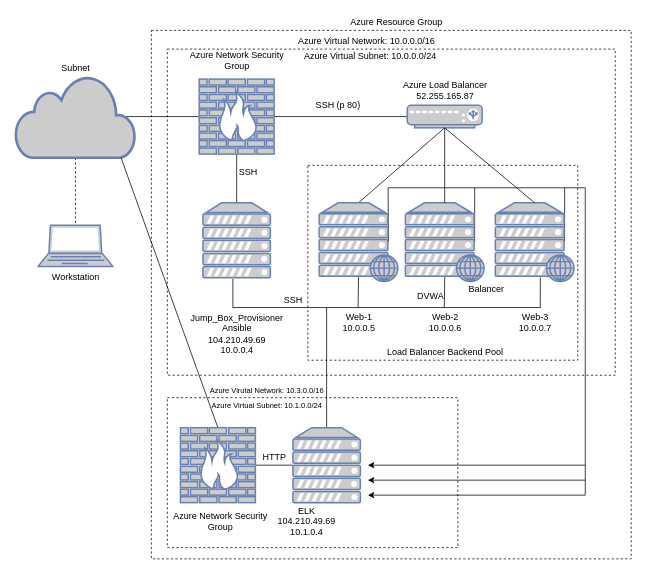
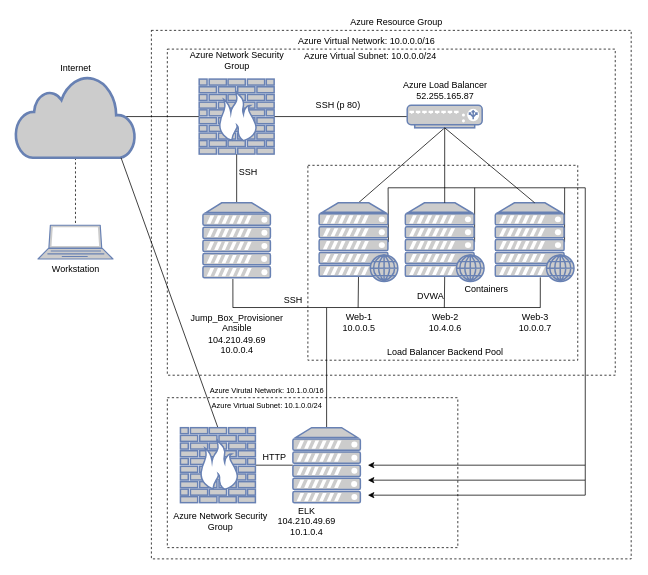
  <mxCell id="0" />
  <mxCell id="1" parent="0" />
- <mxCell id="2" value="Workstation" style="verticalAlign=top;verticalLabelPosition=bottom;labelPosition=center;align=center;html=1;outlineConnect=0;fillColor=#CCCCCC;strokeColor=#6881B3;gradientColor=none;gradientDirection=north;strokeWidth=2;shape=mxgraph.networks.laptop;" vertex="1" parent="1"><mxGeometry x="50" y="300" width="100" height="55" as="geometry" /></mxCell>
+ <mxCell id="2" value="Workstation" style="verticalAlign=top;verticalLabelPosition=bottom;labelPosition=center;align=center;html=1;outlineConnect=0;fillColor=#CCCCCC;strokeColor=#6881B3;gradientColor=none;gradientDirection=north;strokeWidth=2;shape=mxgraph.networks.laptop;" vertex="1" parent="1"><mxGeometry x="50" y="300" width="100" height="45" as="geometry" /></mxCell>
  <mxCell id="3" style="edgeStyle=none;rounded=0;orthogonalLoop=1;jettySize=auto;html=1;exitX=0.5;exitY=1;exitDx=0;exitDy=0;exitPerimeter=0;entryX=0.5;entryY=0;entryDx=0;entryDy=0;entryPerimeter=0;endArrow=none;endFill=0;fontColor=#000000;dashed=1;" edge="1" parent="1" source="5" target="2"><mxGeometry relative="1" as="geometry" /></mxCell>
  <mxCell id="4" style="edgeStyle=none;rounded=0;orthogonalLoop=1;jettySize=auto;html=1;exitX=0.91;exitY=0.5;exitDx=0;exitDy=0;exitPerimeter=0;entryX=0;entryY=0.5;entryDx=0;entryDy=0;entryPerimeter=0;endArrow=none;endFill=0;fontColor=#000000;" edge="1" parent="1" source="5" target="8"><mxGeometry relative="1" as="geometry" /></mxCell>
- <mxCell id="5" value="&lt;font color=&quot;#000000&quot;&gt;Subnet&lt;/font&gt;" style="html=1;outlineConnect=0;fillColor=#CCCCCC;strokeColor=#6881B3;gradientColor=none;gradientDirection=north;strokeWidth=2;shape=mxgraph.networks.cloud;fontColor=#ffffff;labelPosition=center;verticalLabelPosition=top;align=center;verticalAlign=bottom;" vertex="1" parent="1"><mxGeometry x="20" y="100" width="160" height="110" as="geometry" /></mxCell>
+ <mxCell id="5" value="&lt;font color=&quot;#000000&quot;&gt;Internet&lt;/font&gt;" style="html=1;outlineConnect=0;fillColor=#CCCCCC;strokeColor=#6881B3;gradientColor=none;gradientDirection=north;strokeWidth=2;shape=mxgraph.networks.cloud;fontColor=#ffffff;labelPosition=center;verticalLabelPosition=top;align=center;verticalAlign=bottom;" vertex="1" parent="1"><mxGeometry x="20" y="100" width="160" height="110" as="geometry" /></mxCell>
  <mxCell id="6" style="edgeStyle=none;rounded=0;orthogonalLoop=1;jettySize=auto;html=1;exitX=0.5;exitY=1;exitDx=0;exitDy=0;exitPerimeter=0;endArrow=none;endFill=0;fontColor=#000000;" edge="1" parent="1" source="8" target="12"><mxGeometry relative="1" as="geometry" /></mxCell>
  <mxCell id="7" style="edgeStyle=none;rounded=0;orthogonalLoop=1;jettySize=auto;html=1;exitX=1;exitY=0.5;exitDx=0;exitDy=0;exitPerimeter=0;endArrow=none;endFill=0;fontColor=#000000;" edge="1" parent="1" source="8" target="10"><mxGeometry relative="1" as="geometry" /></mxCell>
  <mxCell id="8" value="&lt;div style=&quot;text-align: justify&quot;&gt;&lt;/div&gt;" style="verticalAlign=bottom;verticalLabelPosition=top;labelPosition=center;align=center;html=1;outlineConnect=0;fillColor=#CCCCCC;strokeColor=#6881B3;gradientColor=none;gradientDirection=north;strokeWidth=2;shape=mxgraph.networks.firewall;" vertex="1" parent="1"><mxGeometry x="265" y="105" width="100" height="100" as="geometry" /></mxCell>
  <mxCell id="9" style="edgeStyle=none;rounded=0;orthogonalLoop=1;jettySize=auto;html=1;exitX=0.5;exitY=1;exitDx=0;exitDy=0;exitPerimeter=0;entryX=0.5;entryY=0;entryDx=0;entryDy=0;entryPerimeter=0;endArrow=none;endFill=0;fontColor=#000000;" edge="1" parent="1" source="10" target="15"><mxGeometry relative="1" as="geometry" /></mxCell>
  <mxCell id="10" value="" style="fontColor=#0066CC;verticalAlign=top;verticalLabelPosition=bottom;labelPosition=center;align=center;html=1;outlineConnect=0;fillColor=#CCCCCC;strokeColor=#6881B3;gradientColor=none;gradientDirection=north;strokeWidth=2;shape=mxgraph.networks.load_balancer;" vertex="1" parent="1"><mxGeometry x="542.5" y="140" width="100" height="30" as="geometry" /></mxCell>
  <mxCell id="11" style="edgeStyle=none;rounded=0;orthogonalLoop=1;jettySize=auto;html=1;exitX=0.444;exitY=1.016;exitDx=0;exitDy=0;exitPerimeter=0;fontColor=#000000;endArrow=none;endFill=0;" edge="1" parent="1" source="12"><mxGeometry relative="1" as="geometry"><mxPoint x="310" y="410" as="targetPoint" /></mxGeometry></mxCell>
  <mxCell id="12" value="" style="fontColor=#0066CC;verticalAlign=top;verticalLabelPosition=bottom;labelPosition=center;align=center;html=1;outlineConnect=0;fillColor=#CCCCCC;strokeColor=#6881B3;gradientColor=none;gradientDirection=north;strokeWidth=2;shape=mxgraph.networks.server;" vertex="1" parent="1"><mxGeometry x="270" y="270" width="90" height="100" as="geometry" /></mxCell>
  <mxCell id="13" style="edgeStyle=none;rounded=0;orthogonalLoop=1;jettySize=auto;html=1;exitX=0.5;exitY=0.94;exitDx=0;exitDy=0;exitPerimeter=0;endArrow=none;endFill=0;fontColor=#000000;" edge="1" parent="1" source="15"><mxGeometry relative="1" as="geometry"><mxPoint x="477" y="410" as="targetPoint" /></mxGeometry></mxCell>
  <mxCell id="14" style="edgeStyle=none;rounded=0;orthogonalLoop=1;jettySize=auto;html=1;exitX=0.88;exitY=0.5;exitDx=0;exitDy=0;exitPerimeter=0;endArrow=none;endFill=0;fontColor=#000000;" edge="1" parent="1" source="15"><mxGeometry relative="1" as="geometry"><mxPoint x="780" y="250" as="targetPoint" /><Array as="points"><mxPoint x="517" y="250" /></Array></mxGeometry></mxCell>
  <mxCell id="15" value="" style="fontColor=#0066CC;verticalAlign=top;verticalLabelPosition=bottom;labelPosition=center;align=center;html=1;outlineConnect=0;fillColor=#CCCCCC;strokeColor=#6881B3;gradientColor=none;gradientDirection=north;strokeWidth=2;shape=mxgraph.networks.web_server;" vertex="1" parent="1"><mxGeometry x="425" y="270" width="105" height="105" as="geometry" /></mxCell>
  <mxCell id="16" style="edgeStyle=none;rounded=0;orthogonalLoop=1;jettySize=auto;html=1;exitX=0.5;exitY=0.94;exitDx=0;exitDy=0;exitPerimeter=0;endArrow=none;endFill=0;fontColor=#000000;" edge="1" parent="1" source="18"><mxGeometry relative="1" as="geometry"><mxPoint x="592" y="410" as="targetPoint" /></mxGeometry></mxCell>
  <mxCell id="17" style="edgeStyle=none;rounded=0;orthogonalLoop=1;jettySize=auto;html=1;exitX=0.88;exitY=0.5;exitDx=0;exitDy=0;exitPerimeter=0;endArrow=none;endFill=0;fontColor=#000000;" edge="1" parent="1" source="18"><mxGeometry relative="1" as="geometry"><mxPoint x="632.5" y="250" as="targetPoint" /></mxGeometry></mxCell>
  <mxCell id="18" value="" style="fontColor=#0066CC;verticalAlign=top;verticalLabelPosition=bottom;labelPosition=center;align=center;html=1;outlineConnect=0;fillColor=#CCCCCC;strokeColor=#6881B3;gradientColor=none;gradientDirection=north;strokeWidth=2;shape=mxgraph.networks.web_server;" vertex="1" parent="1"><mxGeometry x="540" y="270" width="105" height="105" as="geometry" /></mxCell>
  <mxCell id="19" style="edgeStyle=none;rounded=0;orthogonalLoop=1;jettySize=auto;html=1;exitX=0.572;exitY=0.947;exitDx=0;exitDy=0;exitPerimeter=0;endArrow=none;endFill=0;fontColor=#000000;" edge="1" parent="1" source="21"><mxGeometry relative="1" as="geometry"><mxPoint x="720" y="410" as="targetPoint" /></mxGeometry></mxCell>
  <mxCell id="20" style="edgeStyle=none;rounded=0;orthogonalLoop=1;jettySize=auto;html=1;exitX=0.88;exitY=0.5;exitDx=0;exitDy=0;exitPerimeter=0;endArrow=none;endFill=0;fontColor=#000000;" edge="1" parent="1" source="21"><mxGeometry relative="1" as="geometry"><mxPoint x="752.5" y="250" as="targetPoint" /></mxGeometry></mxCell>
  <mxCell id="21" value="" style="fontColor=#0066CC;verticalAlign=top;verticalLabelPosition=bottom;labelPosition=center;align=center;html=1;outlineConnect=0;fillColor=#CCCCCC;strokeColor=#6881B3;gradientColor=none;gradientDirection=north;strokeWidth=2;shape=mxgraph.networks.web_server;" vertex="1" parent="1"><mxGeometry x="660" y="270" width="105" height="105" as="geometry" /></mxCell>
  <mxCell id="22" style="edgeStyle=none;rounded=0;orthogonalLoop=1;jettySize=auto;html=1;exitX=1;exitY=0.5;exitDx=0;exitDy=0;exitPerimeter=0;endArrow=none;endFill=0;fontColor=#000000;" edge="1" parent="1" source="24" target="26"><mxGeometry relative="1" as="geometry" /></mxCell>
  <mxCell id="23" style="edgeStyle=none;rounded=0;orthogonalLoop=1;jettySize=auto;html=1;exitX=0.5;exitY=0;exitDx=0;exitDy=0;exitPerimeter=0;endArrow=none;endFill=0;fontColor=#000000;entryX=0.88;entryY=1;entryDx=0;entryDy=0;entryPerimeter=0;" edge="1" parent="1" source="24" target="5"><mxGeometry relative="1" as="geometry"><mxPoint x="190" y="310" as="targetPoint" /></mxGeometry></mxCell>
  <mxCell id="24" value="" style="fontColor=#0066CC;verticalAlign=top;verticalLabelPosition=bottom;labelPosition=center;align=center;html=1;outlineConnect=0;fillColor=#CCCCCC;strokeColor=#6881B3;gradientColor=none;gradientDirection=north;strokeWidth=2;shape=mxgraph.networks.firewall;" vertex="1" parent="1"><mxGeometry x="240" y="570" width="100" height="100" as="geometry" /></mxCell>
  <mxCell id="25" style="edgeStyle=none;rounded=0;orthogonalLoop=1;jettySize=auto;html=1;exitX=0.5;exitY=0;exitDx=0;exitDy=0;exitPerimeter=0;endArrow=none;endFill=0;fontColor=#000000;" edge="1" parent="1" source="26"><mxGeometry relative="1" as="geometry"><mxPoint x="435" y="410" as="targetPoint" /></mxGeometry></mxCell>
  <mxCell id="26" value="" style="fontColor=#0066CC;verticalAlign=top;verticalLabelPosition=bottom;labelPosition=center;align=center;html=1;outlineConnect=0;fillColor=#CCCCCC;strokeColor=#6881B3;gradientColor=none;gradientDirection=north;strokeWidth=2;shape=mxgraph.networks.server;" vertex="1" parent="1"><mxGeometry x="390" y="570" width="90" height="100" as="geometry" /></mxCell>
  <mxCell id="27" value="Jump_Box_Provisioner&lt;br&gt;Ansible&lt;br&gt;104.210.49.69&lt;br&gt;10.0.0.4" style="text;html=1;resizable=0;autosize=1;align=center;verticalAlign=middle;points=[];fillColor=none;strokeColor=none;rounded=0;fontColor=#000000;" vertex="1" parent="1"><mxGeometry x="245" y="415" width="140" height="60" as="geometry" /></mxCell>
  <mxCell id="28" style="edgeStyle=none;rounded=0;orthogonalLoop=1;jettySize=auto;html=1;fontColor=#000000;endArrow=none;endFill=0;" edge="1" parent="1"><mxGeometry relative="1" as="geometry"><mxPoint x="720" y="409.71" as="targetPoint" /><mxPoint x="310" y="409.71" as="sourcePoint" /></mxGeometry></mxCell>
  <mxCell id="29" style="edgeStyle=none;rounded=0;orthogonalLoop=1;jettySize=auto;html=1;exitX=0.5;exitY=1;exitDx=0;exitDy=0;exitPerimeter=0;entryX=0.5;entryY=0;entryDx=0;entryDy=0;entryPerimeter=0;endArrow=none;endFill=0;fontColor=#000000;" edge="1" parent="1" source="10" target="18"><mxGeometry relative="1" as="geometry"><mxPoint x="600" y="200" as="sourcePoint" /><mxPoint x="497.5" y="300" as="targetPoint" /></mxGeometry></mxCell>
  <mxCell id="30" style="edgeStyle=none;rounded=0;orthogonalLoop=1;jettySize=auto;html=1;exitX=0.5;exitY=1;exitDx=0;exitDy=0;exitPerimeter=0;endArrow=none;endFill=0;fontColor=#000000;entryX=0.5;entryY=0;entryDx=0;entryDy=0;entryPerimeter=0;" edge="1" parent="1" source="10" target="21"><mxGeometry relative="1" as="geometry"><mxPoint x="660" y="200" as="sourcePoint" /><mxPoint x="557.5" y="300" as="targetPoint" /></mxGeometry></mxCell>
  <mxCell id="31" value="Web-1&lt;br&gt;10.0.0.5" style="text;html=1;resizable=0;autosize=1;align=center;verticalAlign=middle;points=[];fillColor=none;strokeColor=none;rounded=0;fontColor=#000000;" vertex="1" parent="1"><mxGeometry x="447.5" y="415" width="60" height="30" as="geometry" /></mxCell>
- <mxCell id="32" value="Web-2&lt;br&gt;10.0.0.6" style="text;html=1;resizable=0;autosize=1;align=center;verticalAlign=middle;points=[];fillColor=none;strokeColor=none;rounded=0;fontColor=#000000;" vertex="1" parent="1"><mxGeometry x="562.5" y="415" width="60" height="30" as="geometry" /></mxCell>
+ <mxCell id="32" value="Web-2&lt;br&gt;10.4.0.6" style="text;html=1;resizable=0;autosize=1;align=center;verticalAlign=middle;points=[];fillColor=none;strokeColor=none;rounded=0;fontColor=#000000;" vertex="1" parent="1"><mxGeometry x="562.5" y="415" width="60" height="30" as="geometry" /></mxCell>
  <mxCell id="33" value="Web-3&lt;br&gt;10.0.0.7" style="text;html=1;resizable=0;autosize=1;align=center;verticalAlign=middle;points=[];fillColor=none;strokeColor=none;rounded=0;fontColor=#000000;" vertex="1" parent="1"><mxGeometry x="682.5" y="415" width="60" height="30" as="geometry" /></mxCell>
  <mxCell id="34" value="SSH (p 80)" style="text;html=1;resizable=0;autosize=1;align=center;verticalAlign=middle;points=[];fillColor=none;strokeColor=none;rounded=0;fontColor=#000000;" vertex="1" parent="1"><mxGeometry x="410" y="130" width="80" height="20" as="geometry" /></mxCell>
  <mxCell id="35" value="SSH" style="text;html=1;resizable=0;autosize=1;align=center;verticalAlign=middle;points=[];fillColor=none;strokeColor=none;rounded=0;glass=0;dashed=1;fontColor=#000000;" vertex="1" parent="1"><mxGeometry x="310" y="220" width="40" height="20" as="geometry" /></mxCell>
  <mxCell id="36" value="SSH" style="text;html=1;resizable=0;autosize=1;align=center;verticalAlign=middle;points=[];fillColor=none;strokeColor=none;rounded=0;glass=0;dashed=1;fontColor=#000000;" vertex="1" parent="1"><mxGeometry x="370" y="390" width="40" height="20" as="geometry" /></mxCell>
  <mxCell id="37" style="edgeStyle=none;rounded=0;orthogonalLoop=1;jettySize=auto;html=1;endArrow=classic;endFill=1;fontColor=#000000;startArrow=none;startFill=0;" edge="1" parent="1"><mxGeometry relative="1" as="geometry"><mxPoint x="490" y="620" as="targetPoint" /><mxPoint x="780" y="250" as="sourcePoint" /><Array as="points"><mxPoint x="780" y="620" /></Array></mxGeometry></mxCell>
  <mxCell id="38" value="ELK&lt;br&gt;104.210.49.69&lt;br&gt;10.1.0.4" style="text;html=1;resizable=0;autosize=1;align=center;verticalAlign=middle;points=[];fillColor=none;strokeColor=none;rounded=0;glass=0;dashed=1;fontColor=#000000;" vertex="1" parent="1"><mxGeometry x="362.5" y="670" width="90" height="50" as="geometry" /></mxCell>
  <mxCell id="39" value="Azure Load Balancer&lt;br&gt;52.255.165.87" style="text;html=1;resizable=0;autosize=1;align=center;verticalAlign=middle;points=[];fillColor=none;strokeColor=none;rounded=0;glass=0;dashed=1;fontColor=#000000;" vertex="1" parent="1"><mxGeometry x="527.5" y="105" width="130" height="30" as="geometry" /></mxCell>
  <mxCell id="40" value="Azure Network Security&lt;br&gt;Group" style="text;html=1;resizable=0;autosize=1;align=center;verticalAlign=middle;points=[];fillColor=none;strokeColor=none;rounded=0;glass=0;dashed=1;fontColor=#000000;" vertex="1" parent="1"><mxGeometry x="245" y="65" width="140" height="30" as="geometry" /></mxCell>
  <mxCell id="41" value="Azure Network Security&lt;br&gt;Group" style="text;html=1;resizable=0;autosize=1;align=center;verticalAlign=middle;points=[];fillColor=none;strokeColor=none;rounded=0;glass=0;dashed=1;fontColor=#000000;" vertex="1" parent="1"><mxGeometry x="222.5" y="680" width="140" height="30" as="geometry" /></mxCell>
  <mxCell id="42" value="DVWA&amp;nbsp;" style="text;html=1;resizable=0;autosize=1;align=center;verticalAlign=middle;points=[];fillColor=none;strokeColor=none;rounded=0;glass=0;dashed=1;fontColor=#000000;" vertex="1" parent="1"><mxGeometry x="550" y="385" width="50" height="20" as="geometry" /></mxCell>
- <mxCell id="43" value="Balancer" style="text;html=1;resizable=0;autosize=1;align=center;verticalAlign=middle;points=[];fillColor=none;strokeColor=none;rounded=0;glass=0;dashed=1;fontColor=#000000;" vertex="1" parent="1"><mxGeometry x="612.5" y="375" width="70" height="20" as="geometry" /></mxCell>
+ <mxCell id="43" value="Containers" style="text;html=1;resizable=0;autosize=1;align=center;verticalAlign=middle;points=[];fillColor=none;strokeColor=none;rounded=0;glass=0;dashed=1;fontColor=#000000;" vertex="1" parent="1"><mxGeometry x="612.5" y="375" width="70" height="20" as="geometry" /></mxCell>
  <mxCell id="44" value="" style="whiteSpace=wrap;html=1;glass=0;dashed=1;strokeColor=#000000;fillColor=none;fontColor=#000000;" vertex="1" parent="1"><mxGeometry x="201.25" y="40" width="640" height="705" as="geometry" /></mxCell>
  <mxCell id="45" value="HTTP" style="text;html=1;resizable=0;autosize=1;align=center;verticalAlign=middle;points=[];fillColor=none;strokeColor=none;rounded=0;glass=0;dashed=1;fontColor=#000000;" vertex="1" parent="1"><mxGeometry x="340" y="600" width="50" height="20" as="geometry" /></mxCell>
  <mxCell id="46" value="" style="whiteSpace=wrap;html=1;glass=0;dashed=1;strokeColor=#000000;fillColor=none;fontColor=#000000;" vertex="1" parent="1"><mxGeometry x="410" y="220" width="360" height="260" as="geometry" /></mxCell>
  <mxCell id="47" value="" style="whiteSpace=wrap;html=1;glass=0;dashed=1;strokeColor=#000000;fillColor=none;fontColor=#000000;" vertex="1" parent="1"><mxGeometry x="222.5" y="65" width="597.5" height="435" as="geometry" /></mxCell>
  <mxCell id="48" value="Azure Resource Group" style="text;html=1;resizable=0;autosize=1;align=center;verticalAlign=middle;points=[];fillColor=none;strokeColor=none;rounded=0;glass=0;dashed=1;fontColor=#000000;" vertex="1" parent="1"><mxGeometry x="457.5" y="20" width="140" height="20" as="geometry" /></mxCell>
  <mxCell id="49" value="Azure Virtual Network: 10.0.0.0/16" style="text;html=1;resizable=0;autosize=1;align=center;verticalAlign=middle;points=[];fillColor=none;strokeColor=none;rounded=0;glass=0;dashed=1;fontColor=#000000;" vertex="1" parent="1"><mxGeometry x="387.5" y="45" width="200" height="20" as="geometry" /></mxCell>
  <mxCell id="50" value="Azure Virtual Subnet: 10.0.0.0/24" style="text;html=1;resizable=0;autosize=1;align=center;verticalAlign=middle;points=[];fillColor=none;strokeColor=none;rounded=0;glass=0;dashed=1;fontColor=#000000;" vertex="1" parent="1"><mxGeometry x="397.5" y="65" width="190" height="20" as="geometry" /></mxCell>
  <mxCell id="51" value="Load Balancer Backend Pool" style="text;html=1;resizable=0;autosize=1;align=center;verticalAlign=middle;points=[];fillColor=none;strokeColor=none;rounded=0;glass=0;dashed=1;fontColor=#000000;" vertex="1" parent="1"><mxGeometry x="507.5" y="460" width="170" height="20" as="geometry" /></mxCell>
  <mxCell id="52" value="" style="whiteSpace=wrap;html=1;glass=0;dashed=1;strokeColor=#000000;fillColor=none;fontColor=#000000;" vertex="1" parent="1"><mxGeometry x="222.5" y="530" width="387.5" height="200" as="geometry" /></mxCell>
- <mxCell id="53" value="&lt;font style=&quot;font-size: 10px&quot;&gt;Azure Virutal Network: 10.3.0.0/16&lt;/font&gt;" style="text;html=1;resizable=0;autosize=1;align=center;verticalAlign=middle;points=[];fillColor=none;strokeColor=none;rounded=0;glass=0;dashed=1;fontColor=#000000;" vertex="1" parent="1"><mxGeometry x="270" y="510" width="170" height="20" as="geometry" /></mxCell>
+ <mxCell id="53" value="&lt;font style=&quot;font-size: 10px&quot;&gt;Azure Virutal Network: 10.1.0.0/16&lt;/font&gt;" style="text;html=1;resizable=0;autosize=1;align=center;verticalAlign=middle;points=[];fillColor=none;strokeColor=none;rounded=0;glass=0;dashed=1;fontColor=#000000;" vertex="1" parent="1"><mxGeometry x="270" y="510" width="170" height="20" as="geometry" /></mxCell>
  <mxCell id="54" value="&lt;font style=&quot;font-size: 10px&quot;&gt;Azure Virtual Subnet: 10.1.0.0/24&lt;/font&gt;" style="text;html=1;resizable=0;autosize=1;align=center;verticalAlign=middle;points=[];fillColor=none;strokeColor=none;rounded=0;glass=0;dashed=1;fontColor=#000000;" vertex="1" parent="1"><mxGeometry x="275" y="530" width="160" height="20" as="geometry" /></mxCell>
  <mxCell id="55" style="edgeStyle=none;rounded=0;orthogonalLoop=1;jettySize=auto;html=1;endArrow=classic;endFill=1;fontColor=#000000;startArrow=none;startFill=0;" edge="1" parent="1"><mxGeometry relative="1" as="geometry"><mxPoint x="490" y="640" as="targetPoint" /><mxPoint x="780" y="620" as="sourcePoint" /><Array as="points"><mxPoint x="780" y="640" /></Array></mxGeometry></mxCell>
  <mxCell id="56" style="edgeStyle=none;rounded=0;orthogonalLoop=1;jettySize=auto;html=1;endArrow=classic;endFill=1;fontColor=#000000;startArrow=none;startFill=0;" edge="1" parent="1"><mxGeometry relative="1" as="geometry"><mxPoint x="490" y="660" as="targetPoint" /><mxPoint x="780" y="640" as="sourcePoint" /><Array as="points"><mxPoint x="780" y="660" /></Array></mxGeometry></mxCell>
